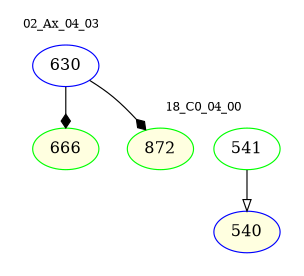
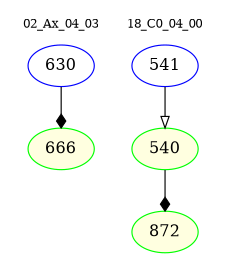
  digraph {
    node [color=green fillcolor=lightyellow style=filled]
    edge [arrowhead=diamond color=black]
    n1 [color=blue fillcolor=white label=630]
    n2 [label=666]
-   n3 [fillcolor=white label=541]
-   n4 [color=blue label=540]
+   n3 [color=blue fillcolor=white label=541]
+   n4 [label=540]
    n5 [label=872]
    subgraph cluster_1 {
      color=white
      fontsize=10
      label="02_Ax_04_03"
      n1
      n2
    }
    subgraph cluster_2 {
      color=white
      fontsize=10
      label="18_C0_04_00"
      n3
      n4
      n5
    }
    n1 -> n2
    n3 -> n4 [arrowhead=onormal]
-   n1 -> n5
+   n4 -> n5
  }
